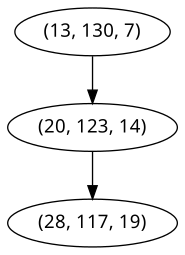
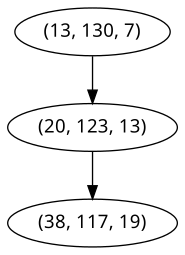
  digraph {
    fontname="Noto Sans"
    node [fontname="Noto Sans"]
    edge [fontname="Noto Sans"]
    "(13, 130, 7)"
-   "(20, 123, 13)" [label="(20, 123, 14)"]
-   "(28, 117, 19)"
+   "(20, 123, 13)"
+   "(28, 117, 19)" [label="(38, 117, 19)"]
    "(13, 130, 7)" -> "(20, 123, 13)"
    "(20, 123, 13)" -> "(28, 117, 19)"
  }
